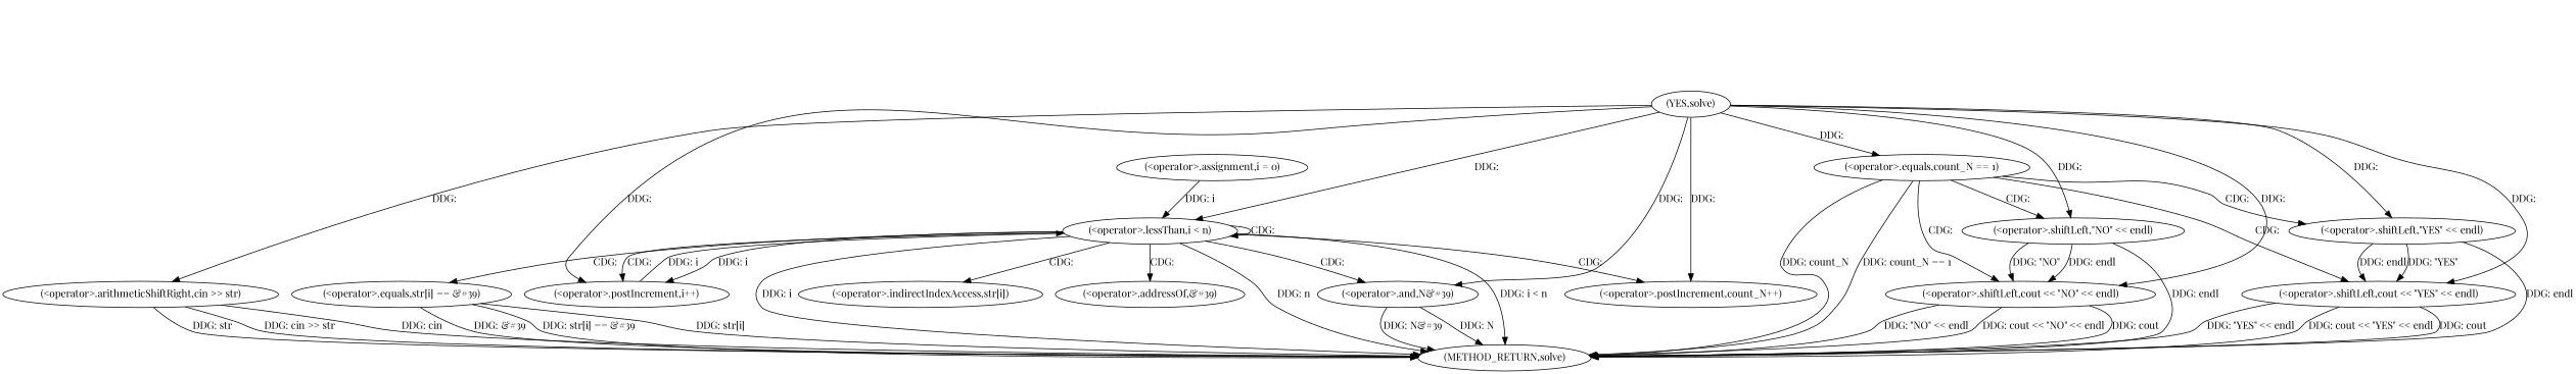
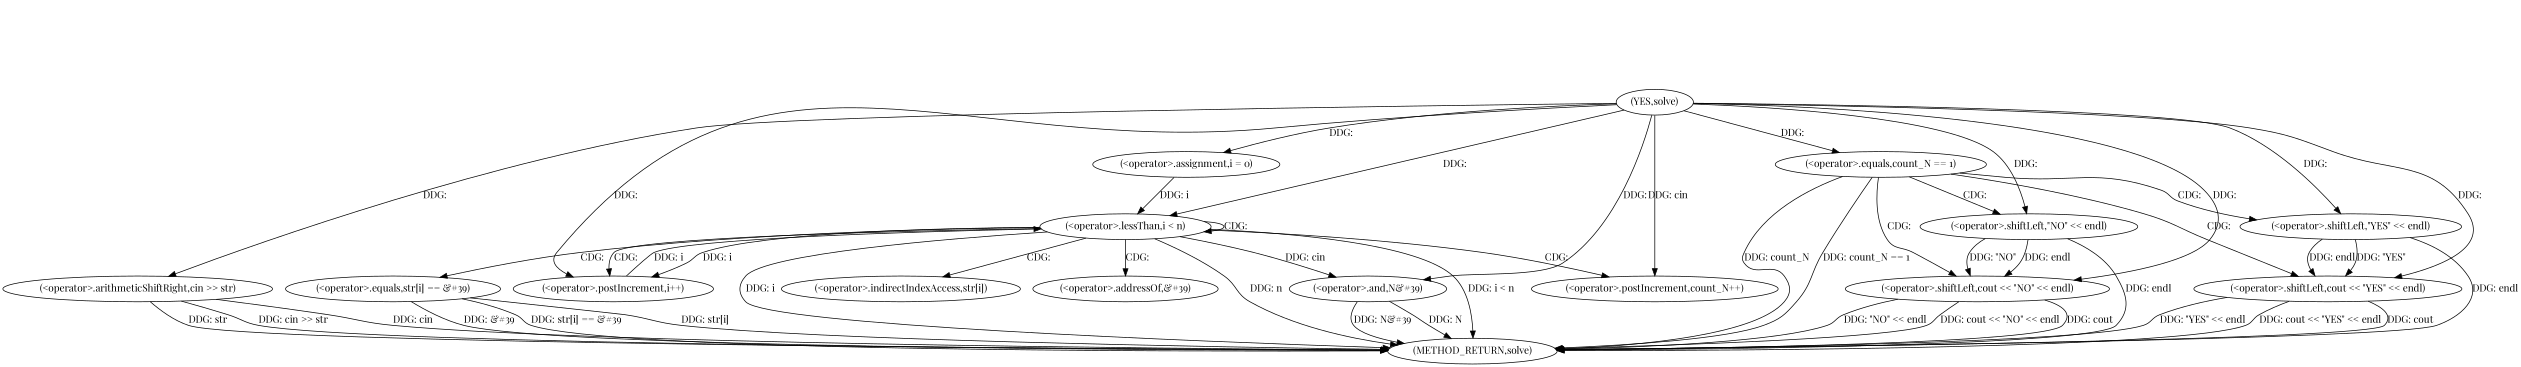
  digraph {
    fontname="Playfair Display"
    node [fontname="Playfair Display"]
    edge [fontname="Playfair Display"]
    n1 [label="(YES,solve)"]
    n2 [label="(<operator>.arithmeticShiftRight,cin >> str)"]
    n3 [label="(<operator>.assignment,i = 0)"]
    n4 [label="(<operator>.lessThan,i < n)"]
    n5 [label="(<operator>.postIncrement,i++)"]
    n6 [label="(<operator>.equals,count_N == 1)"]
    n7 [label="(<operator>.shiftLeft,cout << \"NO\" << endl)"]
    n8 [label="(<operator>.and,N&#39)"]
    n9 [label="(<operator>.postIncrement,count_N++)"]
    n10 [label="(<operator>.shiftLeft,cout << \"YES\" << endl)"]
    n11 [label="(<operator>.shiftLeft,\"NO\" << endl)"]
    n12 [label="(<operator>.shiftLeft,\"YES\" << endl)"]
    n13 [label="(METHOD_RETURN,solve)"]
    n14 [label="(<operator>.equals,str[i] == &#39)"]
    n15 [label="(<operator>.indirectIndexAccess,str[i])"]
    n16 [label="(<operator>.addressOf,&#39)"]
    n1 -> n2 [label="DDG: "]
+   n1 -> n3 [label="DDG: "]
    n1 -> n4 [label="DDG: "]
    n1 -> n5 [label="DDG: "]
    n1 -> n6 [label="DDG: "]
    n1 -> n7 [label="DDG: "]
    n1 -> n8 [label="DDG: "]
-   n1 -> n9 [label="DDG: "]
+   n1 -> n9 [label="DDG: cin"]
    n1 -> n10 [label="DDG: "]
    n1 -> n11 [label="DDG: "]
    n1 -> n12 [label="DDG: "]
    n2 -> n13 [label="DDG: str"]
    n2 -> n13 [label="DDG: cin >> str"]
    n2 -> n13 [label="DDG: cin"]
    n3 -> n4 [label="DDG: i"]
    n4 -> n4 [label="CDG: "]
    n4 -> n5 [label="DDG: i"]
    n4 -> n5 [label="CDG: "]
-   n4 -> n8 [label="CDG: "]
+   n4 -> n8 [label="DDG: cin"]
    n4 -> n9 [label="CDG: "]
    n4 -> n13 [label="DDG: i"]
    n4 -> n13 [label="DDG: n"]
    n4 -> n13 [label="DDG: i < n"]
    n4 -> n14 [label="CDG: "]
    n4 -> n15 [label="CDG: "]
    n4 -> n16 [label="CDG: "]
    n5 -> n4 [label="DDG: i"]
    n6 -> n7 [label="CDG: "]
    n6 -> n10 [label="CDG: "]
    n6 -> n11 [label="CDG: "]
    n6 -> n12 [label="CDG: "]
    n6 -> n13 [label="DDG: count_N"]
    n6 -> n13 [label="DDG: count_N == 1"]
    n7 -> n13 [label="DDG: cout"]
    n7 -> n13 [label="DDG: \"NO\" << endl"]
    n7 -> n13 [label="DDG: cout << \"NO\" << endl"]
    n8 -> n13 [label="DDG: N&#39"]
    n8 -> n13 [label="DDG: N"]
    n10 -> n13 [label="DDG: cout"]
    n10 -> n13 [label="DDG: \"YES\" << endl"]
    n10 -> n13 [label="DDG: cout << \"YES\" << endl"]
    n11 -> n7 [label="DDG: endl"]
    n11 -> n7 [label="DDG: \"NO\""]
    n11 -> n13 [label="DDG: endl"]
    n12 -> n10 [label="DDG: endl"]
    n12 -> n10 [label="DDG: \"YES\""]
    n12 -> n13 [label="DDG: endl"]
    n14 -> n13 [label="DDG: str[i]"]
    n14 -> n13 [label="DDG: &#39"]
    n14 -> n13 [label="DDG: str[i] == &#39"]
  }
